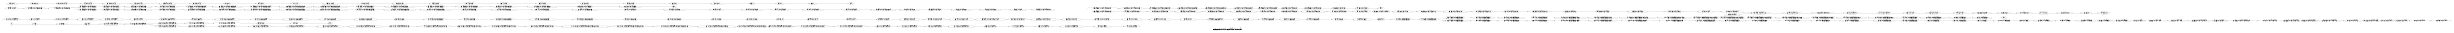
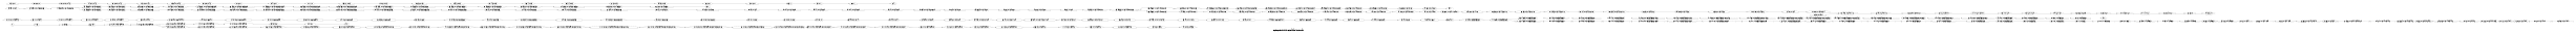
  digraph {
    label="Tree-decomposition of width 2 for register allocator (function _create)"
    rankdir=LR
    node [shape=house]
    edge [arrowhead=dot]
    n1 [label="0 | : " shape=hexagon]
    n2 [label="1 | 130 : " shape=box]
    n3 [label="2 | 129 130 : "]
    n4 [label="268 | 129 : " shape=box]
    n5 [label="3 | 117 129 : 0 1 96 97 98 99 100 " shape=hexagon]
    n6 [label="4 | 117 128 129 : 0 1 96 97 98 99 100 "]
    n7 [label="132 | 117 128 129 : 0 1 96 97 98 99 100 " shape=box]
    n8 [label="139 | 117 128 129 : 0 1 96 97 98 99 100 " shape=hexagon]
    n9 [label="141 | 117 128 : 0 1 96 97 98 99 100 " shape=hexagon]
    n10 [label="267 | 117 129 : 0 1 96 97 98 99 100 " shape=box]
    n11 [label="5 | 117 127 128 : 0 1 96 97 98 99 100 "]
    n12 [label="269 | 127 128 : " shape=box]
    n13 [label="270 | 128 : "]
    n14 [label="6 | 117 126 129 : 0 1 96 97 98 99 100 " shape=box]
    n15 [label="266 | 117 126 : 0 1 96 97 98 99 100 " shape=hexagon]
    n16 [label="7 | 117 125 126 : 0 1 96 97 98 99 100 " shape=box]
    n17 [label="265 | 117 125 : 0 1 96 97 98 99 100 "]
    n18 [label="8 | 117 124 125 : 0 1 96 97 98 99 100 107 108 "]
    n19 [label="264 | 117 124 : 0 1 96 97 98 99 100 107 108 " shape=box]
    n20 [label="9 | 117 123 124 : 0 1 96 97 98 99 100 103 104 107 108 " shape=hexagon]
    n21 [label="263 | 117 123 : 0 1 96 97 98 99 100 103 104 107 108 " shape=box]
    n22 [label="10 | 117 122 123 : 0 1 96 97 98 99 100 103 104 107 108 " shape=hexagon]
    n23 [label="262 | 117 122 : 0 1 96 97 98 99 100 103 104 107 108 " shape=hexagon]
    n24 [label="11 | 117 121 122 : 0 1 96 97 98 99 100 103 104 105 106 107 108 "]
    n25 [label="261 | 117 121 : 0 1 96 97 98 99 100 103 104 105 106 107 108 " shape=hexagon]
    n26 [label="12 | 117 120 121 : 0 1 96 97 98 99 100 103 104 105 106 107 108 " shape=hexagon]
    n27 [label="260 | 117 120 : 0 1 96 97 98 99 100 103 104 105 106 "]
    n28 [label="13 | 117 119 120 : 0 1 96 97 98 99 100 101 102 103 104 105 106 " shape=box]
    n29 [label="259 | 117 119 : 0 1 96 97 98 99 100 101 102 103 104 " shape=box]
    n30 [label="14 | 117 118 119 : 0 1 96 97 98 99 100 101 102 103 104 " shape=hexagon]
    n31 [label="271 | 117 119 : 0 1 96 97 98 99 100 101 102 103 104 " shape=hexagon]
    n32 [label="258 | 117 : 0 1 96 97 98 99 100 " shape=box]
    n33 [label="15 | 116 117 : 0 1 96 97 98 99 100 " shape=hexagon]
    n34 [label="257 | 116 : 0 1 96 97 98 99 100 " shape=hexagon]
    n35 [label="16 | 115 116 : 0 1 96 97 98 99 100 "]
    n36 [label="256 | 115 : 0 1 96 97 98 " shape=box]
    n37 [label="17 | 114 115 : 0 1 96 97 98 " shape=hexagon]
    n38 [label="255 | 114 : 0 1 96 97 98 " shape=hexagon]
    n39 [label="18 | 113 114 : 0 1 95 96 97 98 "]
    n40 [label="254 | 113 : 0 1 95 96 "]
    n41 [label="19 | 112 113 : 0 1 95 96 " shape=hexagon]
    n42 [label="20 | 111 112 : 0 1 93 94 95 " shape=hexagon]
    n43 [label="252 | 111 : 0 1 93 94 " shape=box]
    n44 [label="21 | 110 111 : 0 1 91 92 93 94 " shape=box]
    n45 [label="251 | 110 : 0 1 91 92 93 94 "]
    n46 [label="22 | 109 110 : 0 1 91 92 93 94 "]
    n47 [label="250 | 109 : 0 1 91 92 "]
    n48 [label="23 | 108 109 : 0 1 86 87 90 91 92 " shape=box]
    n49 [label="249 | 108 : 0 1 86 87 90 " shape=box]
    n50 [label="24 | 107 108 : 0 1 86 87 88 89 90 "]
    n51 [label="248 | 107 : 0 1 86 87 88 89 90 " shape=hexagon]
    n52 [label="25 | 106 107 : 0 1 86 87 88 89 90 "]
    n53 [label="247 | 106 : 0 1 86 87 88 89 "]
    n54 [label="26 | 105 106 : 0 1 86 87 88 89 "]
    n55 [label="246 | 105 : 0 1 86 87 " shape=box]
    n56 [label="27 | 104 105 : 0 1 80 81 84 85 86 87 " shape=hexagon]
    n57 [label="245 | 104 : 0 1 80 81 84 85 " shape=hexagon]
    n58 [label="28 | 103 104 : 0 1 80 81 82 83 84 85 " shape=hexagon]
    n59 [label="244 | 103 : 0 1 80 81 82 83 84 85 "]
    n60 [label="29 | 102 103 : 0 1 80 81 82 83 84 85 " shape=hexagon]
    n61 [label="243 | 102 : 0 1 80 81 82 83 " shape=box]
    n62 [label="30 | 101 102 : 0 1 80 81 82 83 " shape=box]
    n63 [label="242 | 101 : 0 1 80 81 " shape=box]
    n64 [label="31 | 100 101 : 0 1 80 81 " shape=box]
    n65 [label="241 | 100 : 0 1 " shape=box]
    n66 [label="32 | 99 100 : 0 1 78 79 " shape=box]
    n67 [label="240 | 99 : 0 1 78 79 " shape=box]
    n68 [label="33 | 98 99 : 0 1 72 73 78 79 " shape=box]
    n69 [label="239 | 98 : 0 1 72 73 78 79 "]
    n70 [label="34 | 97 98 : 0 1 72 73 76 77 78 79 " shape=hexagon]
    n71 [label="238 | 97 : 0 1 72 73 76 77 78 79 "]
    n72 [label="35 | 96 97 : 0 1 72 73 74 75 76 77 78 79 "]
    n73 [label="237 | 96 : 0 1 72 73 74 75 76 77 " shape=hexagon]
    n74 [label="36 | 95 96 : 0 1 72 73 74 75 76 77 "]
    n75 [label="236 | 95 : 0 1 72 73 74 75 "]
    n76 [label="37 | 94 95 : 0 1 70 71 72 73 74 75 " shape=box]
    n77 [label="235 | 94 : 0 1 70 71 72 73 "]
    n78 [label="38 | 93 94 : 0 1 70 71 72 73 "]
    n79 [label="234 | 93 : 0 1 70 71 "]
    n80 [label="39 | 92 93 : 0 1 66 67 68 69 70 71 " shape=box]
    n81 [label="233 | 92 : 0 1 66 67 68 69 "]
    n82 [label="40 | 91 92 : 0 1 66 67 68 69 " shape=hexagon]
    n83 [label="232 | 91 : 0 1 66 67 68 69 "]
    n84 [label="41 | 90 91 : 0 1 66 67 68 69 " shape=box]
    n85 [label="231 | 90 : 0 1 66 67 " shape=hexagon]
    n86 [label="42 | 89 90 : 0 1 66 67 "]
    n87 [label="230 | 89 : 0 1 " shape=box]
    n88 [label="43 | 74 89 : 0 1 52 53 54 55 56 57 " shape=hexagon]
    n89 [label="44 | 74 88 89 : 0 1 52 53 54 55 56 57 " shape=box]
    n90 [label="133 | 74 88 89 : 0 1 52 53 54 55 56 57 " shape=box]
    n91 [label="138 | 74 88 89 : 0 1 52 53 54 55 56 57 " shape=hexagon]
    n92 [label="150 | 74 88 : 0 1 52 53 54 55 56 57 " shape=hexagon]
    n93 [label="229 | 74 89 : 0 1 52 53 54 55 56 57 "]
    n94 [label="45 | 74 87 88 : 0 1 52 53 54 55 56 57 "]
    n95 [label="149 | 74 87 : 0 1 52 53 54 55 56 57 " shape=box]
    n96 [label="46 | 74 86 87 : 0 1 52 53 54 55 56 57 64 65 "]
    n97 [label="148 | 74 86 : 0 1 52 53 54 55 56 57 64 65 "]
    n98 [label="47 | 74 85 86 : 0 1 52 53 54 55 56 57 60 61 64 65 "]
    n99 [label="147 | 74 85 : 0 1 52 53 54 55 56 57 60 61 64 65 "]
    n100 [label="48 | 74 84 85 : 0 1 52 53 54 55 56 57 60 61 62 63 64 65 " shape=box]
    n101 [label="146 | 74 84 : 0 1 52 53 54 55 56 57 60 61 62 63 64 65 " shape=box]
    n102 [label="49 | 74 83 84 : 0 1 52 53 54 55 56 57 60 61 62 63 64 65 " shape=box]
    n103 [label="145 | 74 83 : 0 1 52 53 54 55 56 57 60 61 62 63 "]
    n104 [label="50 | 74 82 83 : 0 1 52 53 54 55 56 57 60 61 62 63 " shape=box]
    n105 [label="144 | 74 82 : 0 1 52 53 54 55 56 57 60 61 "]
    n106 [label="51 | 74 81 82 : 0 1 52 53 54 55 56 57 60 61 "]
    n107 [label="143 | 74 81 : 0 1 52 53 54 55 56 57 " shape=box]
    n108 [label="52 | 74 80 81 : 0 1 52 53 54 55 56 57 "]
    n109 [label="272 | 80 81 : 0 1 54 55 56 57 "]
    n110 [label="273 | 81 : 0 1 54 55 56 57 "]
    n111 [label="53 | 74 79 89 : 0 1 52 53 54 55 56 57 "]
    n112 [label="228 | 74 79 : 0 1 52 53 54 55 56 57 "]
    n113 [label="54 | 74 78 79 : 0 1 52 53 54 55 56 57 58 59 "]
    n114 [label="227 | 74 78 : 0 1 52 53 54 55 56 57 58 59 " shape=hexagon]
    n115 [label="55 | 74 77 78 : 0 1 52 53 54 55 56 57 58 59 "]
    n116 [label="226 | 74 77 : 0 1 52 53 54 55 56 57 58 59 "]
    n117 [label="56 | 74 76 77 : 0 1 52 53 54 55 56 57 58 59 " shape=box]
    n118 [label="225 | 74 76 : 0 1 52 53 54 55 56 57 " shape=hexagon]
    n119 [label="57 | 74 75 76 : 0 1 52 53 54 55 56 57 "]
    n120 [label="274 | 74 76 : 0 1 52 53 54 55 56 57 "]
    n121 [label="224 | 74 : 0 1 52 53 54 55 56 57 "]
    n122 [label="58 | 73 74 : 0 1 52 53 54 55 56 57 " shape=hexagon]
    n123 [label="223 | 73 : 0 1 52 53 54 55 56 57 " shape=hexagon]
    n124 [label="59 | 72 73 : 0 1 52 53 54 55 56 57 " shape=box]
    n125 [label="222 | 72 : 0 1 52 53 54 55 " shape=box]
    n126 [label="60 | 71 72 : 0 1 52 53 54 55 " shape=box]
    n127 [label="221 | 71 : 0 1 52 53 " shape=box]
    n128 [label="61 | 70 71 : 0 1 50 51 52 53 "]
    n129 [label="220 | 70 : 0 1 50 51 " shape=box]
    n130 [label="62 | 69 70 : 0 1 48 49 50 51 " shape=hexagon]
    n131 [label="219 | 69 : 0 1 48 49 50 51 "]
    n132 [label="63 | 68 69 : 0 1 48 49 50 51 " shape=hexagon]
    n133 [label="218 | 68 : 0 1 48 49 50 51 " shape=box]
    n134 [label="64 | 67 68 : 0 1 48 49 50 51 " shape=hexagon]
    n135 [label="217 | 67 : 0 1 48 49 " shape=box]
    n136 [label="65 | 66 67 : 0 1 46 47 48 49 "]
    n137 [label="216 | 66 : 0 1 46 47 48 49 " shape=hexagon]
    n138 [label="66 | 65 66 : 0 1 13 14 46 47 48 49 " shape=hexagon]
    n139 [label="215 | 65 : 0 1 13 14 46 47 " shape=box]
    n140 [label="67 | 64 65 : 0 1 13 14 42 43 44 45 46 47 "]
    n141 [label="214 | 64 : 0 1 13 14 42 43 44 45 "]
    n142 [label="68 | 63 64 : 0 1 13 14 42 43 44 45 " shape=box]
    n143 [label="213 | 63 : 0 1 13 14 42 43 44 45 " shape=box]
    n144 [label="69 | 62 63 : 0 1 13 14 42 43 44 45 " shape=hexagon]
    n145 [label="212 | 62 : 0 1 13 14 42 43 " shape=hexagon]
    n146 [label="70 | 61 62 : 0 1 13 14 40 41 42 43 " shape=box]
    n147 [label="211 | 61 : 0 1 13 14 40 41 " shape=box]
    n148 [label="71 | 60 61 : 0 1 13 14 40 41 " shape=box]
    n149 [label="210 | 60 : 0 1 13 14 40 41 "]
    n150 [label="72 | 59 60 : 0 1 13 14 40 41 "]
    n151 [label="209 | 59 : 0 1 13 14 " shape=hexagon]
    n152 [label="73 | 45 59 : 0 1 13 14 30 31 32 33 " shape=hexagon]
    n153 [label="74 | 45 58 59 : 0 1 13 14 30 31 32 33 "]
    n154 [label="134 | 45 58 59 : 0 1 13 14 30 31 32 33 " shape=box]
    n155 [label="137 | 45 58 59 : 0 1 13 14 30 31 32 33 " shape=box]
    n156 [label="158 | 45 58 : 0 1 13 14 30 31 32 33 " shape=box]
    n157 [label="208 | 45 59 : 0 1 13 14 30 31 32 33 " shape=box]
    n158 [label="75 | 45 57 58 : 0 1 13 14 30 31 32 33 "]
    n159 [label="157 | 45 57 : 0 1 13 14 30 31 32 33 " shape=hexagon]
    n160 [label="76 | 45 56 57 : 0 1 13 14 30 31 32 33 38 39 " shape=box]
    n161 [label="156 | 45 56 : 0 1 13 14 30 31 32 33 38 39 "]
    n162 [label="77 | 45 55 56 : 0 1 13 14 30 31 32 33 37 38 39 " shape=box]
    n163 [label="155 | 45 55 : 0 1 13 14 30 31 32 33 37 38 39 "]
    n164 [label="78 | 45 54 55 : 0 1 13 14 30 31 32 33 37 38 39 "]
    n165 [label="154 | 45 54 : 0 1 13 14 30 31 32 33 37 " shape=box]
    n166 [label="79 | 45 53 54 : 0 1 13 14 30 31 32 33 37 "]
    n167 [label="153 | 45 53 : 0 1 13 14 30 31 32 33 37 " shape=box]
    n168 [label="80 | 45 52 53 : 0 1 13 14 30 31 32 33 37 " shape=hexagon]
    n169 [label="152 | 45 52 : 0 1 13 14 30 31 32 33 37 " shape=hexagon]
    n170 [label="81 | 45 51 52 : 0 1 13 14 30 31 32 33 37 "]
    n171 [label="275 | 51 52 : 0 1 13 14 32 33 37 " shape=box]
    n172 [label="276 | 52 : 0 1 13 14 32 33 37 "]
    n173 [label="82 | 45 50 59 : 0 1 13 14 30 31 32 33 "]
    n174 [label="207 | 45 50 : 0 1 13 14 30 31 32 33 " shape=box]
    n175 [label="83 | 45 49 50 : 0 1 13 14 30 31 32 33 36 " shape=hexagon]
    n176 [label="206 | 45 49 : 0 1 13 14 30 31 32 33 36 "]
    n177 [label="84 | 45 48 49 : 0 1 13 14 30 31 32 33 34 35 36 "]
    n178 [label="205 | 45 48 : 0 1 13 14 30 31 32 33 34 35 36 "]
    n179 [label="85 | 45 47 48 : 0 1 13 14 30 31 32 33 34 35 36 "]
    n180 [label="204 | 45 47 : 0 1 13 14 30 31 32 33 34 35 " shape=box]
    n181 [label="86 | 45 46 47 : 0 1 13 14 30 31 32 33 34 35 "]
    n182 [label="277 | 45 47 : 0 1 13 14 30 31 32 33 34 35 "]
    n183 [label="203 | 45 : 0 1 13 14 30 31 32 33 " shape=box]
    n184 [label="87 | 44 45 : 0 1 13 14 30 31 32 33 "]
    n185 [label="202 | 44 : 0 1 13 14 30 31 32 33 " shape=hexagon]
    n186 [label="88 | 43 44 : 0 1 13 14 30 31 32 33 "]
    n187 [label="201 | 43 : 0 1 13 14 30 31 " shape=box]
    n188 [label="89 | 42 43 : 0 1 13 14 30 31 "]
    n189 [label="200 | 42 : 0 1 13 14 " shape=hexagon]
    n190 [label="90 | 41 42 : 0 1 13 14 28 29 "]
    n191 [label="199 | 41 : 0 1 13 14 28 29 " shape=hexagon]
    n192 [label="91 | 40 41 : 0 1 13 14 28 29 "]
    n193 [label="198 | 40 : 0 1 13 14 28 29 " shape=hexagon]
    n194 [label="92 | 39 40 : 0 1 13 14 26 27 28 29 "]
    n195 [label="197 | 39 : 0 1 13 14 26 27 "]
    n196 [label="93 | 38 39 : 0 1 13 14 26 27 " shape=box]
    n197 [label="196 | 38 : 0 1 13 14 26 27 "]
    n198 [label="94 | 37 38 : 0 1 13 14 26 27 "]
    n199 [label="195 | 37 : 0 1 13 14 "]
    n200 [label="95 | 29 37 : 0 1 13 14 19 20 21 22 " shape=hexagon]
+   n201 [label="96 | 29 36 37 : 0 1 13 14 19 20 21 22 25 " shape=hexagon]
    n202 [label="135 | 29 36 37 : 0 1 13 14 19 20 21 22 25 "]
    n203 [label="136 | 29 36 37 : 0 1 13 14 19 20 21 22 25 " shape=box]
    n204 [label="163 | 29 36 : 0 1 13 14 19 20 21 22 25 " shape=hexagon]
    n205 [label="194 | 29 37 : 0 1 13 14 19 20 21 22 " shape=box]
    n206 [label="97 | 29 35 36 : 0 1 13 14 19 20 21 22 23 24 25 " shape=box]
    n207 [label="162 | 29 35 : 0 1 13 14 19 20 21 22 23 24 25 " shape=box]
    n208 [label="98 | 29 34 35 : 0 1 13 14 19 20 21 22 23 24 25 " shape=box]
    n209 [label="161 | 29 34 : 0 1 13 14 19 20 21 22 23 24 " shape=box]
    n210 [label="99 | 29 33 34 : 0 1 13 14 19 20 21 22 23 24 " shape=box]
    n211 [label="160 | 29 33 : 0 1 13 14 19 20 21 22 " shape=box]
    n212 [label="100 | 29 32 33 : 0 1 13 14 19 20 21 22 " shape=box]
    n213 [label="278 | 32 33 : 0 1 13 14 21 22 " shape=box]
    n214 [label="279 | 33 : 0 1 13 14 21 22 " shape=box]
    n215 [label="101 | 29 31 37 : 0 1 13 14 19 20 21 22 " shape=hexagon]
    n216 [label="193 | 29 31 : 0 1 13 14 19 20 21 22 "]
    n217 [label="102 | 29 30 31 : 0 1 13 14 19 20 21 22 " shape=hexagon]
    n218 [label="280 | 29 31 : 0 1 13 14 19 20 21 22 "]
    n219 [label="192 | 29 : 0 1 13 14 19 20 21 22 " shape=box]
    n220 [label="103 | 28 29 : 0 1 13 14 19 20 21 22 " shape=box]
    n221 [label="191 | 28 : 0 1 13 14 19 20 21 22 "]
    n222 [label="104 | 27 28 : 0 1 13 14 19 20 21 22 " shape=hexagon]
    n223 [label="190 | 27 : 0 1 13 14 19 20 " shape=hexagon]
    n224 [label="105 | 26 27 : 0 1 13 14 17 18 19 20 " shape=box]
    n225 [label="189 | 26 : 0 1 13 14 17 18 "]
    n226 [label="106 | 25 26 : 0 1 13 14 15 16 17 18 " shape=hexagon]
    n227 [label="188 | 25 : 0 1 13 14 15 16 17 18 "]
    n228 [label="107 | 24 25 : 0 1 13 14 15 16 17 18 " shape=hexagon]
    n229 [label="187 | 24 : 0 1 13 14 15 16 17 18 " shape=box]
    n230 [label="108 | 23 24 : 0 1 13 14 15 16 17 18 " shape=hexagon]
    n231 [label="186 | 23 : 0 1 13 14 15 16 " shape=box]
    n232 [label="109 | 22 23 : 0 1 13 14 15 16 " shape=box]
    n233 [label="185 | 22 : 0 1 13 14 15 16 "]
    n234 [label="110 | 21 22 : 0 1 13 14 15 16 " shape=hexagon]
    n235 [label="184 | 21 : 0 1 13 14 "]
    n236 [label="111 | 20 21 : 0 1 8 9 12 13 14 "]
    n237 [label="112 | 19 20 : 0 1 8 9 10 11 12 " shape=hexagon]
    n238 [label="183 | 20 : 0 1 8 9 12 "]
    n239 [label="182 | 19 : 0 1 8 9 10 11 12 " shape=hexagon]
    n240 [label="113 | 18 19 : 0 1 8 9 10 11 12 "]
    n241 [label="181 | 18 : 0 1 8 9 10 11 " shape=hexagon]
    n242 [label="114 | 17 18 : 0 1 8 9 10 11 " shape=box]
    n243 [label="180 | 17 : 0 1 8 9 " shape=hexagon]
    n244 [label="115 | 16 17 : 0 1 8 9 " shape=hexagon]
    n245 [label="179 | 16 : 0 1 8 9 " shape=hexagon]
    n246 [label="116 | 15 16 : 0 1 6 7 8 9 "]
    n247 [label="178 | 15 : 0 1 6 7 "]
    n248 [label="117 | 14 15 : 0 1 6 7 "]
    n249 [label="177 | 14 : 0 1 6 7 " shape=box]
    n250 [label="118 | 13 14 : 0 1 6 7 "]
    n251 [label="176 | 13 : 0 1 "]
    n252 [label="119 | 12 13 : 0 1 " shape=hexagon]
    n253 [label="175 | 12 : 0 1 "]
    n254 [label="120 | 8 12 : 0 1 " shape=box]
    n255 [label="121 | 8 11 12 : 0 1 4 5 " shape=box]
    n256 [label="174 | 8 11 : 0 1 4 5 " shape=hexagon]
    n257 [label="122 | 8 10 11 : 0 1 4 5 "]
    n258 [label="173 | 8 10 : 0 1 4 5 "]
    n259 [label="123 | 8 9 10 : 0 1 4 5 "]
    n260 [label="281 | 8 10 : 0 1 4 5 " shape=hexagon]
    n261 [label="172 | 8 : 0 1 " shape=box]
    n262 [label="124 | 7 8 : 0 1 " shape=hexagon]
    n263 [label="171 | 7 : 0 1 " shape=hexagon]
    n264 [label="125 | 6 7 : 0 1 2 3 "]
    n265 [label="170 | 6 : 0 1 2 3 " shape=box]
    n266 [label="126 | 5 6 : 0 1 2 3 "]
    n267 [label="169 | 5 : 0 1 2 3 "]
    n268 [label="127 | 4 5 : 0 1 2 3 " shape=box]
    n269 [label="168 | 4 : 0 1 2 3 " shape=hexagon]
    n270 [label="128 | 3 4 : 0 1 2 3 " shape=hexagon]
    n271 [label="167 | 3 : 0 1 2 3 " shape=box]
    n272 [label="129 | 2 3 : 0 1 2 3 " shape=hexagon]
    n273 [label="166 | 2 : 0 1 " shape=hexagon]
    n274 [label="130 | 1 2 : 0 1 "]
    n275 [label="165 | 1 : " shape=box]
    n276 [label="131 | 0 1 : " shape=hexagon]
    n277 [label="282 | 1 : "]
    n278 [label="164 | : " shape=hexagon]
    n279 [label="140 | : " shape=box]
    n280 [label="142 | : " shape=hexagon]
    n281 [label="151 | : " shape=box]
    n282 [label="159 | : "]
    n1 -> n2 [arrowhead=normal]
    n2 -> n3 [arrowhead=normal]
    n3 -> n4 [arrowhead=normal]
    n4 -> n5 [arrowhead=normal]
    n5 -> n6
    n6 -> n7
    n6 -> n8
    n7 -> n9 [arrowhead=normal]
    n8 -> n10 [arrowhead=normal]
    n9 -> n11
    n10 -> n14
    n11 -> n12 [arrowhead=normal]
    n12 -> n13
    n13 -> n279
    n14 -> n15
    n15 -> n16 [arrowhead=normal]
    n16 -> n17
    n17 -> n18 [arrowhead=normal]
    n18 -> n19 [arrowhead=normal]
    n19 -> n20 [arrowhead=normal]
    n20 -> n21
    n21 -> n22
    n22 -> n23
    n23 -> n24
    n24 -> n25 [arrowhead=normal]
    n25 -> n26
    n26 -> n27 [arrowhead=normal]
    n27 -> n28
    n28 -> n29
    n29 -> n30
    n30 -> n31 [arrowhead=normal]
    n31 -> n32 [arrowhead=normal]
    n32 -> n33
    n33 -> n34
    n34 -> n35
    n35 -> n36 [arrowhead=normal]
    n36 -> n37 [arrowhead=normal]
    n37 -> n38 [arrowhead=normal]
    n38 -> n39 [arrowhead=normal]
    n39 -> n40 [arrowhead=normal]
    n40 -> n41
    n42 -> n43 [arrowhead=normal]
    n43 -> n44 [arrowhead=normal]
    n44 -> n45
    n45 -> n46
    n46 -> n47 [arrowhead=normal]
    n47 -> n48
    n48 -> n49
    n49 -> n50
    n50 -> n51 [arrowhead=normal]
    n51 -> n52 [arrowhead=normal]
    n52 -> n53 [arrowhead=normal]
    n53 -> n54 [arrowhead=normal]
    n54 -> n55
    n55 -> n56
    n56 -> n57
    n57 -> n58 [arrowhead=normal]
    n58 -> n59
    n59 -> n60
    n60 -> n61 [arrowhead=normal]
    n61 -> n62
    n62 -> n63 [arrowhead=normal]
    n63 -> n64 [arrowhead=normal]
    n64 -> n65 [arrowhead=normal]
    n65 -> n66
    n66 -> n67 [arrowhead=normal]
    n67 -> n68
    n68 -> n69 [arrowhead=normal]
    n69 -> n70 [arrowhead=normal]
    n70 -> n71 [arrowhead=normal]
    n71 -> n72 [arrowhead=normal]
    n72 -> n73 [arrowhead=normal]
    n73 -> n74 [arrowhead=normal]
    n74 -> n75 [arrowhead=normal]
    n75 -> n76 [arrowhead=normal]
    n76 -> n77 [arrowhead=normal]
    n77 -> n78
    n78 -> n79
    n79 -> n80
    n80 -> n81
    n81 -> n82
    n82 -> n83
    n83 -> n84
    n84 -> n85
    n85 -> n86
    n86 -> n87 [arrowhead=normal]
    n87 -> n88 [arrowhead=normal]
    n88 -> n89 [arrowhead=normal]
    n89 -> n90
    n89 -> n91
    n90 -> n92 [arrowhead=normal]
    n91 -> n93
    n92 -> n94
    n93 -> n111
    n94 -> n95 [arrowhead=normal]
    n95 -> n96 [arrowhead=normal]
    n96 -> n97
    n97 -> n98
    n98 -> n99
    n99 -> n100
    n100 -> n101
    n101 -> n102
    n102 -> n103
    n103 -> n104 [arrowhead=normal]
    n104 -> n105
    n105 -> n106
    n106 -> n107
    n107 -> n108
    n108 -> n109
    n109 -> n110
    n110 -> n280
    n111 -> n112
    n112 -> n113
    n113 -> n114
    n114 -> n115 [arrowhead=normal]
    n115 -> n116
    n116 -> n117 [arrowhead=normal]
    n117 -> n118 [arrowhead=normal]
    n118 -> n119 [arrowhead=normal]
    n119 -> n120 [arrowhead=normal]
    n120 -> n121
    n121 -> n122 [arrowhead=normal]
    n122 -> n123
    n123 -> n124 [arrowhead=normal]
    n124 -> n125 [arrowhead=normal]
    n125 -> n126 [arrowhead=normal]
    n126 -> n127 [arrowhead=normal]
    n127 -> n128
    n128 -> n129 [arrowhead=normal]
    n129 -> n130 [arrowhead=normal]
    n130 -> n131
    n131 -> n132 [arrowhead=normal]
    n132 -> n133
    n133 -> n134 [arrowhead=normal]
    n134 -> n135 [arrowhead=normal]
    n135 -> n136
    n136 -> n137
    n137 -> n138 [arrowhead=normal]
    n138 -> n139
    n139 -> n140
    n140 -> n141 [arrowhead=normal]
    n141 -> n142
    n142 -> n143
    n143 -> n144 [arrowhead=normal]
    n144 -> n145
    n145 -> n146
    n146 -> n147 [arrowhead=normal]
    n147 -> n148
    n148 -> n149
    n149 -> n150 [arrowhead=normal]
    n151 -> n152 [arrowhead=normal]
    n152 -> n153 [arrowhead=normal]
    n153 -> n154 [arrowhead=normal]
    n153 -> n155
    n154 -> n156
    n155 -> n157 [arrowhead=normal]
    n156 -> n158
    n157 -> n173 [arrowhead=normal]
    n158 -> n159
    n159 -> n160
    n160 -> n161
    n161 -> n162 [arrowhead=normal]
    n162 -> n163
    n163 -> n164 [arrowhead=normal]
    n164 -> n165 [arrowhead=normal]
    n165 -> n166 [arrowhead=normal]
    n166 -> n167 [arrowhead=normal]
    n167 -> n168 [arrowhead=normal]
    n168 -> n169 [arrowhead=normal]
    n169 -> n170 [arrowhead=normal]
    n170 -> n171
    n171 -> n172
    n172 -> n281 [arrowhead=normal]
    n173 -> n174 [arrowhead=normal]
    n174 -> n175 [arrowhead=normal]
    n175 -> n176 [arrowhead=normal]
    n176 -> n177
    n177 -> n178 [arrowhead=normal]
    n178 -> n179
    n179 -> n180 [arrowhead=normal]
    n180 -> n181 [arrowhead=normal]
    n181 -> n182 [arrowhead=normal]
    n182 -> n183
    n183 -> n184 [arrowhead=normal]
    n184 -> n185
    n185 -> n186 [arrowhead=normal]
    n186 -> n187
    n187 -> n188 [arrowhead=normal]
    n188 -> n189
    n189 -> n190
    n190 -> n191 [arrowhead=normal]
    n191 -> n192 [arrowhead=normal]
    n192 -> n193 [arrowhead=normal]
    n193 -> n194
    n194 -> n195
    n195 -> n196 [arrowhead=normal]
    n196 -> n197
    n197 -> n198 [arrowhead=normal]
    n198 -> n199 [arrowhead=normal]
    n199 -> n200
+   n200 -> n201
+   n201 -> n202 [arrowhead=normal]
+   n201 -> n203 [arrowhead=normal]
    n202 -> n204
    n203 -> n205
    n204 -> n206 [arrowhead=normal]
    n205 -> n215 [arrowhead=normal]
    n206 -> n207
    n207 -> n208
    n208 -> n209
    n209 -> n210
    n210 -> n211 [arrowhead=normal]
    n211 -> n212 [arrowhead=normal]
    n212 -> n213 [arrowhead=normal]
    n213 -> n214 [arrowhead=normal]
    n214 -> n282
    n215 -> n216 [arrowhead=normal]
    n216 -> n217 [arrowhead=normal]
    n217 -> n218 [arrowhead=normal]
    n218 -> n219 [arrowhead=normal]
    n219 -> n220 [arrowhead=normal]
    n220 -> n221
    n221 -> n222 [arrowhead=normal]
    n222 -> n223 [arrowhead=normal]
    n223 -> n224 [arrowhead=normal]
    n224 -> n225 [arrowhead=normal]
    n225 -> n226
    n226 -> n227 [arrowhead=normal]
    n227 -> n228
    n228 -> n229
    n229 -> n230
    n230 -> n231 [arrowhead=normal]
    n231 -> n232
    n232 -> n233
    n233 -> n234 [arrowhead=normal]
    n234 -> n235 [arrowhead=normal]
    n235 -> n236 [arrowhead=normal]
    n236 -> n237
    n237 -> n239
    n238 -> n237 [arrowhead=normal]
    n239 -> n240
    n240 -> n241 [arrowhead=normal]
    n241 -> n242 [arrowhead=normal]
    n242 -> n243
    n243 -> n244
    n244 -> n245
    n245 -> n246
    n246 -> n247 [arrowhead=normal]
    n247 -> n248
    n248 -> n249
    n249 -> n250 [arrowhead=normal]
    n250 -> n251 [arrowhead=normal]
    n251 -> n252
    n253 -> n254 [arrowhead=normal]
    n254 -> n255
    n255 -> n256
    n256 -> n257
    n257 -> n258
    n258 -> n259 [arrowhead=normal]
    n259 -> n260
    n260 -> n261 [arrowhead=normal]
    n261 -> n262
    n262 -> n263 [arrowhead=normal]
    n263 -> n264 [arrowhead=normal]
    n264 -> n265
    n265 -> n266
    n266 -> n267
    n267 -> n268
    n268 -> n269 [arrowhead=normal]
    n269 -> n270
    n270 -> n271 [arrowhead=normal]
    n271 -> n272
    n272 -> n273 [arrowhead=normal]
    n273 -> n274 [arrowhead=normal]
    n274 -> n275
    n275 -> n276 [arrowhead=normal]
    n276 -> n277
    n277 -> n278 [arrowhead=normal]
  }
